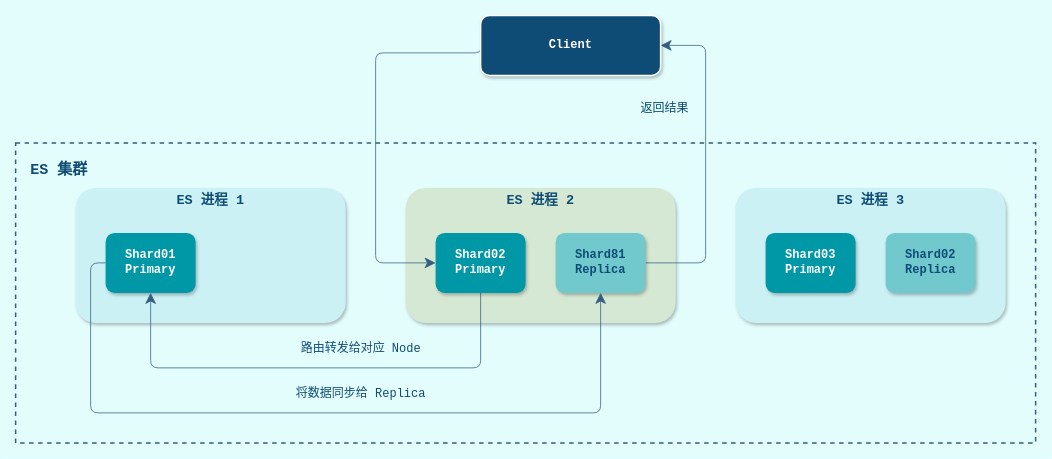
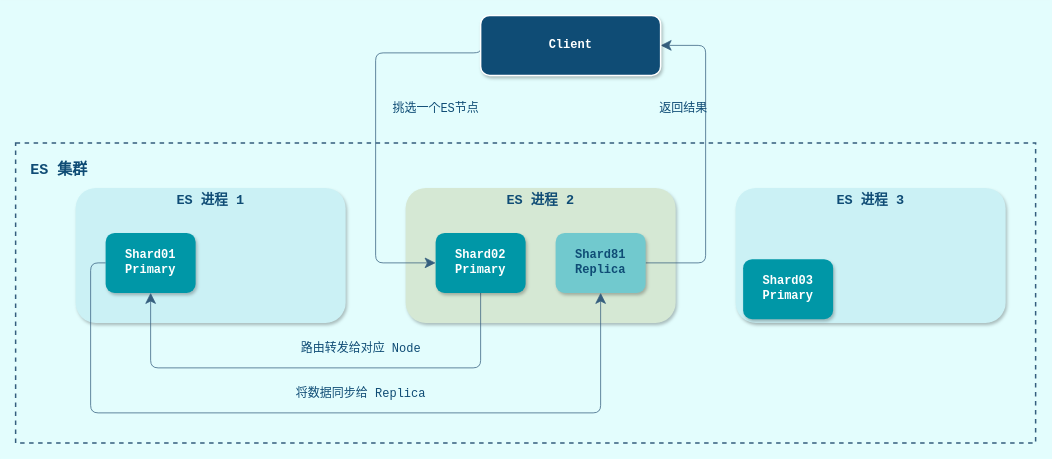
  <mxCell id="0" />
  <mxCell id="1" parent="0" />
  <mxCell id="2" value="ES 集群" style="rounded=0;whiteSpace=wrap;html=1;shadow=0;strokeWidth=2;align=left;verticalAlign=top;fontFamily=Courier New;fontSize=20;fontColor=#0F4C75;fillColor=none;strokeColor=#355E7E;dashed=1;fontStyle=1;spacingLeft=0;spacingRight=0;spacingTop=0;spacingBottom=0;spacing=20;" parent="1" vertex="1"><mxGeometry x="20" y="190" width="1360" height="400" as="geometry" /></mxCell>
  <mxCell id="3" value="ES 进程 1" style="rounded=1;whiteSpace=wrap;html=1;shadow=1;align=center;verticalAlign=top;fontFamily=Courier New;fontSize=18;fontColor=#0F4C75;fillColor=#CBF1F5;strokeColor=none;fontStyle=1;container=0;" parent="1" vertex="1"><mxGeometry x="100" y="250" width="360" height="180" as="geometry" /></mxCell>
  <mxCell id="4" value="Shard01&lt;br&gt;Primary" style="rounded=1;whiteSpace=wrap;html=1;shadow=1;strokeWidth=2;align=center;verticalAlign=middle;fontFamily=Courier New;fontSize=16;fontColor=#FFFFFF;fillColor=#0097A7;strokeColor=none;fontStyle=1" parent="1" vertex="1"><mxGeometry x="140" y="310" width="120" height="80" as="geometry" /></mxCell>
  <mxCell id="5" value="ES 进程 2" style="rounded=1;whiteSpace=wrap;html=1;shadow=1;align=center;verticalAlign=top;fontFamily=Courier New;fontSize=18;fontColor=#0F4C75;fillColor=#d5e8d4;strokeColor=none;fontStyle=1;container=0;" parent="1" vertex="1"><mxGeometry x="540" y="250" width="360" height="180" as="geometry" /></mxCell>
  <mxCell id="6" style="edgeStyle=orthogonalEdgeStyle;shape=connector;rounded=1;orthogonalLoop=1;jettySize=auto;html=1;entryX=0.5;entryY=1;entryDx=0;entryDy=0;labelBackgroundColor=default;strokeColor=#355E7E;align=center;verticalAlign=middle;fontFamily=ZCOOL QingKe HuangYou;fontSource=https%3A%2F%2Ffonts.googleapis.com%2Fcss%3Ffamily%3DZCOOL%2BQingKe%2BHuangYou;fontSize=12;fontColor=#0F4C75;endArrow=classic;startSize=12;endSize=12;exitX=0.5;exitY=1;exitDx=0;exitDy=0;" parent="1" source="7" target="4" edge="1"><mxGeometry relative="1" as="geometry"><Array as="points"><mxPoint x="640" y="490" /><mxPoint x="200" y="490" /></Array></mxGeometry></mxCell>
  <mxCell id="7" value="Shard02&lt;br&gt;Primary" style="rounded=1;whiteSpace=wrap;html=1;shadow=1;strokeWidth=2;align=center;verticalAlign=middle;fontFamily=Courier New;fontSize=16;fontColor=#FFFFFF;fillColor=#0097A7;strokeColor=none;fontStyle=1" parent="1" vertex="1"><mxGeometry x="580" y="310" width="120" height="80" as="geometry" /></mxCell>
  <mxCell id="8" style="edgeStyle=orthogonalEdgeStyle;shape=connector;rounded=1;orthogonalLoop=1;jettySize=auto;html=1;entryX=1;entryY=0.5;entryDx=0;entryDy=0;labelBackgroundColor=default;strokeColor=#355E7E;align=center;verticalAlign=middle;fontFamily=ZCOOL QingKe HuangYou;fontSource=https%3A%2F%2Ffonts.googleapis.com%2Fcss%3Ffamily%3DZCOOL%2BQingKe%2BHuangYou;fontSize=12;fontColor=#0F4C75;endArrow=classic;startSize=12;endSize=12;exitX=1;exitY=0.5;exitDx=0;exitDy=0;" parent="1" source="9" target="15" edge="1"><mxGeometry relative="1" as="geometry"><Array as="points"><mxPoint x="940" y="350" /><mxPoint x="940" y="60" /></Array></mxGeometry></mxCell>
  <mxCell id="9" value="Shard81&lt;br&gt;Replica" style="rounded=1;whiteSpace=wrap;html=1;shadow=1;strokeWidth=2;align=center;verticalAlign=middle;fontFamily=Courier New;fontSize=16;fontColor=#0F4C75;fillColor=#71C9CE;strokeColor=none;fontStyle=1" parent="1" vertex="1"><mxGeometry x="740" y="310" width="120" height="80" as="geometry" /></mxCell>
  <mxCell id="10" value="ES 进程 3" style="rounded=1;whiteSpace=wrap;html=1;shadow=1;align=center;verticalAlign=top;fontFamily=Courier New;fontSize=18;fontColor=#0F4C75;fillColor=#CBF1F5;strokeColor=none;fontStyle=1;container=0;" parent="1" vertex="1"><mxGeometry x="980" y="250" width="360" height="180" as="geometry" /></mxCell>
- <mxCell id="11" value="Shard03&lt;br&gt;Primary" style="rounded=1;whiteSpace=wrap;html=1;shadow=1;strokeWidth=2;align=center;verticalAlign=middle;fontFamily=Courier New;fontSize=16;fontColor=#FFFFFF;fillColor=#0097A7;strokeColor=none;fontStyle=1" parent="1" vertex="1"><mxGeometry x="1020" y="310" width="120" height="80" as="geometry" /></mxCell>
- <mxCell id="12" value="Shard02&lt;br&gt;Replica" style="rounded=1;whiteSpace=wrap;html=1;shadow=1;strokeWidth=2;align=center;verticalAlign=middle;fontFamily=Courier New;fontSize=16;fontColor=#0F4C75;fillColor=#71C9CE;strokeColor=none;fontStyle=1" parent="1" vertex="1"><mxGeometry x="1180" y="310" width="120" height="80" as="geometry" /></mxCell>
+ <mxCell id="11" value="Shard03&lt;br&gt;Primary" style="rounded=1;whiteSpace=wrap;html=1;shadow=1;strokeWidth=2;align=center;verticalAlign=middle;fontFamily=Courier New;fontSize=16;fontColor=#FFFFFF;fillColor=#0097A7;strokeColor=none;fontStyle=1" parent="1" vertex="1"><mxGeometry x="990" y="345" width="120" height="80" as="geometry" /></mxCell>
  <mxCell id="13" style="edgeStyle=orthogonalEdgeStyle;rounded=1;orthogonalLoop=1;jettySize=auto;html=1;exitX=0;exitY=0.5;exitDx=0;exitDy=0;entryX=0.5;entryY=1;entryDx=0;entryDy=0;fontFamily=ZCOOL QingKe HuangYou;fontSource=https%3A%2F%2Ffonts.googleapis.com%2Fcss%3Ffamily%3DZCOOL%2BQingKe%2BHuangYou;fontSize=12;fontColor=#0F4C75;startSize=12;endSize=12;strokeColor=#355E7E;" parent="1" source="4" target="9" edge="1"><mxGeometry relative="1" as="geometry"><Array as="points"><mxPoint x="120" y="350" /><mxPoint x="120" y="550" /><mxPoint x="800" y="550" /></Array></mxGeometry></mxCell>
  <mxCell id="14" style="edgeStyle=orthogonalEdgeStyle;shape=connector;rounded=1;orthogonalLoop=1;jettySize=auto;html=1;entryX=0;entryY=0.5;entryDx=0;entryDy=0;labelBackgroundColor=default;strokeColor=#355E7E;align=center;verticalAlign=middle;fontFamily=ZCOOL QingKe HuangYou;fontSource=https%3A%2F%2Ffonts.googleapis.com%2Fcss%3Ffamily%3DZCOOL%2BQingKe%2BHuangYou;fontSize=12;fontColor=#0F4C75;endArrow=classic;startSize=12;endSize=12;exitX=0;exitY=0.5;exitDx=0;exitDy=0;" parent="1" source="15" target="7" edge="1"><mxGeometry relative="1" as="geometry"><Array as="points"><mxPoint x="640" y="70" /><mxPoint x="500" y="70" /><mxPoint x="500" y="350" /></Array></mxGeometry></mxCell>
  <mxCell id="15" value="Client" style="rounded=1;whiteSpace=wrap;html=1;shadow=1;strokeWidth=2;align=center;verticalAlign=middle;fontFamily=Courier New;fontSize=16;fontColor=#FFFFFF;fillColor=#0F4C75;strokeColor=#FFFFFF;fontStyle=1" parent="1" vertex="1"><mxGeometry x="640" y="20" width="240" height="80" as="geometry" /></mxCell>
  <mxCell id="16" value="将数据同步给 Replica" style="text;html=1;align=center;verticalAlign=middle;resizable=0;points=[];autosize=1;strokeColor=none;fillColor=none;fontSize=16;fontFamily=Courier New;fontColor=#0F4C75;" parent="1" vertex="1"><mxGeometry x="380" y="510" width="200" height="30" as="geometry" /></mxCell>
  <mxCell id="17" value="路由转发给对应 Node" style="text;html=1;align=center;verticalAlign=middle;resizable=0;points=[];autosize=1;strokeColor=none;fillColor=none;fontSize=16;fontFamily=Courier New;fontColor=#0F4C75;" parent="1" vertex="1"><mxGeometry x="390" y="450" width="180" height="30" as="geometry" /></mxCell>
- <mxCell id="19" value="返回结果" style="text;html=1;align=center;verticalAlign=middle;resizable=0;points=[];autosize=1;strokeColor=none;fillColor=none;fontSize=16;fontFamily=Courier New;fontColor=#0F4C75;" parent="1" vertex="1"><mxGeometry x="840" y="130" width="90" height="30" as="geometry" /></mxCell>
+ <mxCell id="18" value="挑选一个ES节点" style="text;html=1;align=center;verticalAlign=middle;resizable=0;points=[];autosize=1;strokeColor=none;fillColor=none;fontSize=16;fontFamily=Courier New;fontColor=#0F4C75;" parent="1" vertex="1"><mxGeometry x="510" y="130" width="140" height="30" as="geometry" /></mxCell>
+ <mxCell id="19" value="返回结果" style="text;html=1;align=center;verticalAlign=middle;resizable=0;points=[];autosize=1;strokeColor=none;fillColor=none;fontSize=16;fontFamily=Courier New;fontColor=#0F4C75;" parent="1" vertex="1"><mxGeometry x="865" y="130" width="90" height="30" as="geometry" /></mxCell>
